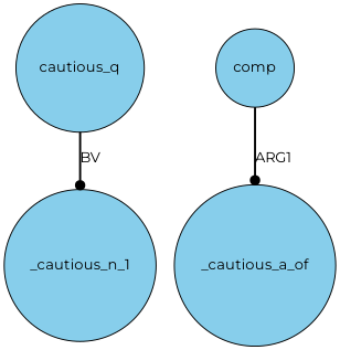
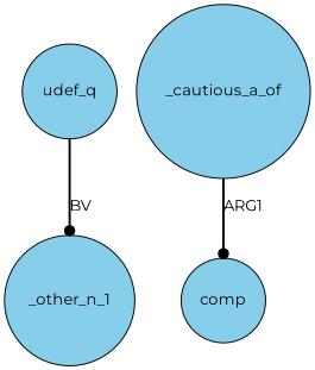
  digraph {
    fontname=Montserrat
    node [fillcolor=skyblue fontname=Montserrat shape=circle style=filled]
    edge [arrowhead=dot fontname=Montserrat style=bold]
-   udef_q [label=cautious_q]
-   _other_n_1 [label=_cautious_n_1]
+   udef_q
+   _other_n_1
    comp
    _cautious_a_of
    udef_q -> _other_n_1 [label=BV]
-   comp -> _cautious_a_of [label=ARG1]
+   _cautious_a_of -> comp [label=ARG1]
  }
